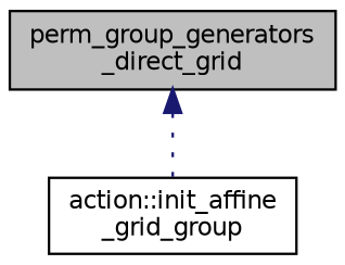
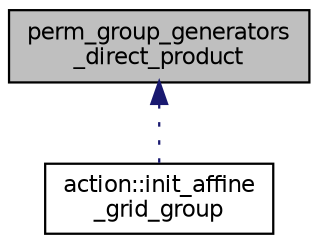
  digraph {
    rankdir=TB
    node [color=black fontname=Helvetica fontsize=10 shape=record style=filled]
-   n1 [fillcolor=grey75 fontcolor=black height=0.2 label="perm_group_generators\l_direct_grid" width=0.4]
+   n1 [fillcolor=grey75 fontcolor=black height=0.2 label="perm_group_generators\l_direct_product" width=0.4]
    n2 [fillcolor=white height=0.2 label="action::init_affine\l_grid_group" width=0.4]
    n1 -> n2 [color=midnightblue dir=back fontname=Helvetica fontsize=10 labelfontname=Helvetica labelfontsize=10 style=dotted]
  }
